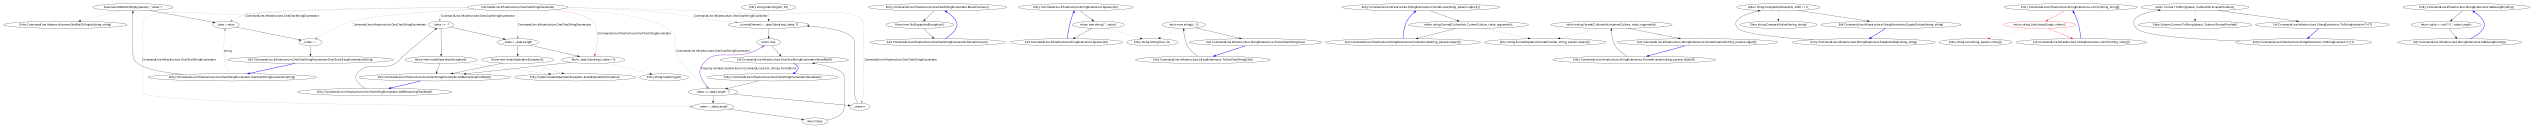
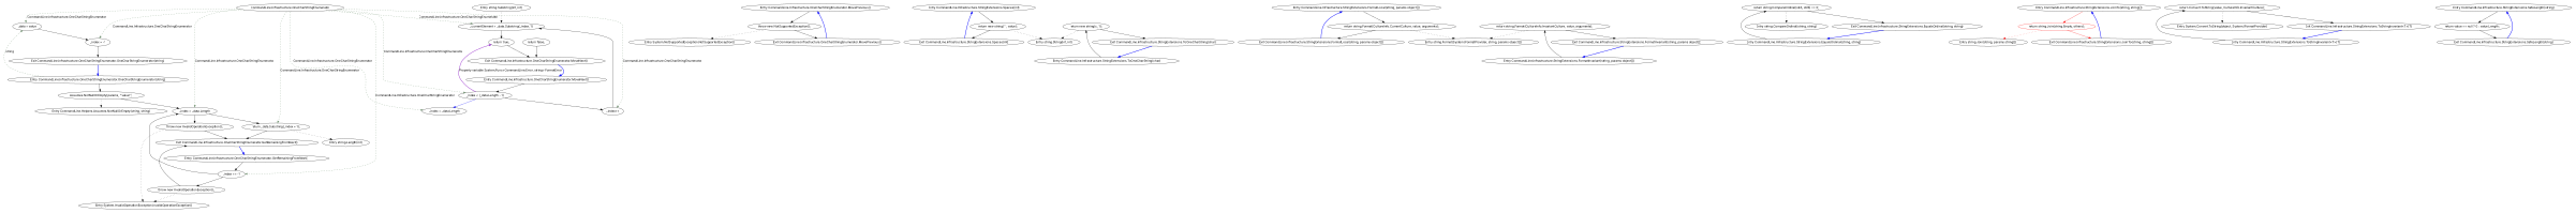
  digraph {
    fontname=Inter
    node [cluster="CommandLine.Infrastructure.OneCharStringEnumerator.MoveNext()" file="SentenceBuilder.cs" fontname=Inter span="0-0"]
    edge [fontname=Inter style=solid]
    n1 [cluster="CommandLine.Helpers.Assumes.NotNullOrEmpty(string, string)" label="Entry CommandLine.Helpers.Assumes.NotNullOrEmpty(string, string)" span="49-49"]
    n2 [cluster="string.Substring(int, int)" label="Entry string.Substring(int, int)"]
    n3 [label="_currentElement = _data.Substring(_index, 1)" span="94-94"]
    n4 [cluster="CommandLine.Infrastructure.OneCharStringEnumerator.MovePrevious()" label="Entry CommandLine.Infrastructure.OneCharStringEnumerator.MovePrevious()" span="117-117"]
    n5 [cluster="CommandLine.Infrastructure.OneCharStringEnumerator.MovePrevious()" label="throw new NotSupportedException();" span="119-119"]
    n6 [cluster="CommandLine.Infrastructure.OneCharStringEnumerator.MovePrevious()" label="Exit CommandLine.Infrastructure.OneCharStringEnumerator.MovePrevious()" span="117-117"]
-   n8 [cluster="string.Substring(int)" label="Entry string.Substring(int)"]
+   n7 [cluster="System.NotSupportedException.NotSupportedException()" label="Entry System.NotSupportedException.NotSupportedException()"]
+   n8 [cluster="string.Substring(int)" label="Entry string.Length(int)"]
    n9 [cluster="CommandLine.Infrastructure.OneCharStringEnumerator.GetRemainingFromNext()" label="Entry CommandLine.Infrastructure.OneCharStringEnumerator.GetRemainingFromNext()" span="102-102"]
    n10 [cluster="CommandLine.Infrastructure.OneCharStringEnumerator.GetRemainingFromNext()" label="_index == -1" span="104-104"]
    n11 [cluster="CommandLine.Infrastructure.OneCharStringEnumerator.GetRemainingFromNext()" label="throw new InvalidOperationException();" span="106-106"]
    n12 [cluster="CommandLine.Infrastructure.OneCharStringEnumerator.GetRemainingFromNext()" label="_index > _data.Length" span="109-109"]
    n13 [cluster="CommandLine.Infrastructure.OneCharStringEnumerator.GetRemainingFromNext()" label="Exit CommandLine.Infrastructure.OneCharStringEnumerator.GetRemainingFromNext()" span="102-102"]
    n14 [cluster="System.InvalidOperationException.InvalidOperationException()" label="Entry System.InvalidOperationException.InvalidOperationException()"]
    n15 [cluster="CommandLine.Infrastructure.OneCharStringEnumerator.GetRemainingFromNext()" label="throw new InvalidOperationException();" span="111-111"]
    n16 [cluster="CommandLine.Infrastructure.OneCharStringEnumerator.GetRemainingFromNext()" label="return _data.Substring(_index + 1);" span="114-114"]
    n17 [label="Entry CommandLine.Infrastructure.OneCharStringEnumerator.MoveNext()" span="89-89"]
    n18 [label="_index < (_data.Length - 1)" span="91-91"]
    n19 [label="_index++" span="93-93"]
    n20 [label="_index = _data.Length" span="98-98"]
    n21 [label="return true;" span="95-95"]
    n22 [label="return false;" span="99-99"]
    n23 [label="Exit CommandLine.Infrastructure.OneCharStringEnumerator.MoveNext()" span="89-89"]
    n24 [cluster="CommandLine.Infrastructure.OneCharStringEnumerator.OneCharStringEnumerator(string)" label="Entry CommandLine.Infrastructure.OneCharStringEnumerator.OneCharStringEnumerator(string)" span="36-36"]
    n25 [cluster="CommandLine.Infrastructure.OneCharStringEnumerator.OneCharStringEnumerator(string)" label="Assumes.NotNullOrEmpty(params, ''value'')" span="38-38"]
    n26 [cluster="CommandLine.Infrastructure.OneCharStringEnumerator.OneCharStringEnumerator(string)" label="_data = value" span="39-39"]
    n27 [cluster="CommandLine.Infrastructure.OneCharStringEnumerator.OneCharStringEnumerator(string)" label="_index = -1" span="40-40"]
    n28 [cluster="CommandLine.Infrastructure.OneCharStringEnumerator.OneCharStringEnumerator(string)" label="Exit CommandLine.Infrastructure.OneCharStringEnumerator.OneCharStringEnumerator(string)" span="36-36"]
    n29 [label="CommandLine.Infrastructure.OneCharStringEnumerator" cluster="" span=""]
    n30 [cluster="CommandLine.Infrastructure.StringExtensions.Spaces(int)" file="StringExtensions.cs" label="Entry CommandLine.Infrastructure.StringExtensions.Spaces(int)" span="29-29"]
    n31 [cluster="CommandLine.Infrastructure.StringExtensions.Spaces(int)" file="StringExtensions.cs" label="return new string(' ', value);" span="31-31"]
    n32 [cluster="CommandLine.Infrastructure.StringExtensions.Spaces(int)" file="StringExtensions.cs" label="Exit CommandLine.Infrastructure.StringExtensions.Spaces(int)" span="29-29"]
-   n33 [cluster="string.String(char, int)" file="StringExtensions.cs" label="Entry string.String(char, int)"]
+   n33 [cluster="string.String(char, int)" file="StringExtensions.cs" label="Entry string.String(int, int)"]
    n34 [cluster="CommandLine.Infrastructure.StringExtensions.FormatLocal(string, params object[])" file="StringExtensions.cs" label="Entry CommandLine.Infrastructure.StringExtensions.FormatLocal(string, params object[])" span="24-24"]
    n35 [cluster="CommandLine.Infrastructure.StringExtensions.FormatLocal(string, params object[])" file="StringExtensions.cs" label="return string.Format(CultureInfo.CurrentCulture, value, arguments);" span="26-26"]
    n36 [cluster="CommandLine.Infrastructure.StringExtensions.FormatLocal(string, params object[])" file="StringExtensions.cs" label="Exit CommandLine.Infrastructure.StringExtensions.FormatLocal(string, params object[])" span="24-24"]
    n37 [cluster="string.Format(System.IFormatProvider, string, params object[])" file="StringExtensions.cs" label="Entry string.Format(System.IFormatProvider, string, params object[])"]
    n38 [cluster="string.CompareOrdinal(string, string)" file="StringExtensions.cs" label="Entry string.CompareOrdinal(string, string)"]
    n39 [cluster="CommandLine.Infrastructure.StringExtensions.JoinTo(string, string[])" file="StringExtensions.cs" label="Entry CommandLine.Infrastructure.StringExtensions.JoinTo(string, string[])" span="44-44"]
    n40 [cluster="CommandLine.Infrastructure.StringExtensions.JoinTo(string, string[])" color=red community=0 file="StringExtensions.cs" label="return string.Join(string.Empty, others);" span="46-46"]
    n41 [cluster="CommandLine.Infrastructure.StringExtensions.JoinTo(string, string[])" file="StringExtensions.cs" label="Exit CommandLine.Infrastructure.StringExtensions.JoinTo(string, string[])" span="44-44"]
    n42 [cluster="string.Join(string, params string[])" file="StringExtensions.cs" label="Entry string.Join(string, params string[])"]
    n43 [cluster="System.Convert.ToString(object, System.IFormatProvider)" file="StringExtensions.cs" label="Entry System.Convert.ToString(object, System.IFormatProvider)"]
    n44 [cluster="CommandLine.Infrastructure.StringExtensions.EqualsOrdinal(string, string)" file="StringExtensions.cs" label="Entry CommandLine.Infrastructure.StringExtensions.EqualsOrdinal(string, string)" span="34-34"]
    n45 [cluster="CommandLine.Infrastructure.StringExtensions.EqualsOrdinal(string, string)" file="StringExtensions.cs" label="return string.CompareOrdinal(strA, strB) == 0;" span="36-36"]
    n46 [cluster="CommandLine.Infrastructure.StringExtensions.EqualsOrdinal(string, string)" file="StringExtensions.cs" label="Exit CommandLine.Infrastructure.StringExtensions.EqualsOrdinal(string, string)" span="34-34"]
    n47 [cluster="CommandLine.Infrastructure.StringExtensions.SafeLength(string)" file="StringExtensions.cs" label="Entry CommandLine.Infrastructure.StringExtensions.SafeLength(string)" span="39-39"]
    n48 [cluster="CommandLine.Infrastructure.StringExtensions.SafeLength(string)" file="StringExtensions.cs" label="return value == null ? 0 : value.Length;" span="41-41"]
    n49 [cluster="CommandLine.Infrastructure.StringExtensions.SafeLength(string)" file="StringExtensions.cs" label="Exit CommandLine.Infrastructure.StringExtensions.SafeLength(string)" span="39-39"]
    n50 [cluster="CommandLine.Infrastructure.StringExtensions.FormatInvariant(string, params object[])" file="StringExtensions.cs" label="Entry CommandLine.Infrastructure.StringExtensions.FormatInvariant(string, params object[])" span="19-19"]
    n51 [cluster="CommandLine.Infrastructure.StringExtensions.FormatInvariant(string, params object[])" file="StringExtensions.cs" label="return string.Format(CultureInfo.InvariantCulture, value, arguments);" span="21-21"]
    n52 [cluster="CommandLine.Infrastructure.StringExtensions.FormatInvariant(string, params object[])" file="StringExtensions.cs" label="Exit CommandLine.Infrastructure.StringExtensions.FormatInvariant(string, params object[])" span="19-19"]
    n53 [cluster="CommandLine.Infrastructure.StringExtensions.ToOneCharString(char)" file="StringExtensions.cs" label="Entry CommandLine.Infrastructure.StringExtensions.ToOneCharString(char)" span="9-9"]
    n54 [cluster="CommandLine.Infrastructure.StringExtensions.ToOneCharString(char)" file="StringExtensions.cs" label="return new string(c, 1);" span="11-11"]
    n55 [cluster="CommandLine.Infrastructure.StringExtensions.ToOneCharString(char)" file="StringExtensions.cs" label="Exit CommandLine.Infrastructure.StringExtensions.ToOneCharString(char)" span="9-9"]
    n56 [cluster="CommandLine.Infrastructure.StringExtensions.ToStringInvariant<T>(T)" file="StringExtensions.cs" label="Entry CommandLine.Infrastructure.StringExtensions.ToStringInvariant<T>(T)" span="14-14"]
    n57 [cluster="CommandLine.Infrastructure.StringExtensions.ToStringInvariant<T>(T)" file="StringExtensions.cs" label="return Convert.ToString(value, CultureInfo.InvariantCulture);" span="16-16"]
    n58 [cluster="CommandLine.Infrastructure.StringExtensions.ToStringInvariant<T>(T)" file="StringExtensions.cs" label="Exit CommandLine.Infrastructure.StringExtensions.ToStringInvariant<T>(T)" span="14-14"]
    n2 -> n3 [style=dotted]
    n3 -> n21
    n4 -> n5
    n5 -> n6
+   n5 -> n7 [style=dotted]
    n6 -> n4 [color=blue style=bold]
    n9 -> n10
    n10 -> n11
    n10 -> n12
    n11 -> n13
    n11 -> n14 [style=dotted]
    n12 -> n15
    n12 -> n16
    n13 -> n9 [color=blue style=bold]
    n15 -> n13
    n15 -> n14 [style=dotted]
    n16 -> n8 [style=dotted]
    n16 -> n13
    n17 -> n18
    n18 -> n19
-   n18 -> n20
+   n18 -> n20 [color=blue]
    n18 -> n21 [color=darkorchid label="Property variable System.Func<CommandLine.Error, string> FormatError" style=bold]
    n19 -> n3
-   n20 -> n22
    n21 -> n23
    n22 -> n23
    n23 -> n17 [color=blue style=bold]
    n24 -> n25
    n24 -> n26 [color=darkseagreen4 label=string style=dashed]
    n25 -> n1 [style=dotted]
-   n25 -> n26
+   n25 -> n12
    n26 -> n27
    n27 -> n28
    n28 -> n24 [color=blue style=bold]
    n29 -> n3 [color=darkseagreen4 label="CommandLine.Infrastructure.OneCharStringEnumerator" style=dashed]
    n29 -> n10 [color=darkseagreen4 label="CommandLine.Infrastructure.OneCharStringEnumerator" style=dashed]
    n29 -> n12 [color=darkseagreen4 label="CommandLine.Infrastructure.OneCharStringEnumerator" style=dashed]
-   n29 -> n16 [color=red label="CommandLine.Infrastructure.OneCharStringEnumerator" style=dashed]
+   n29 -> n16 [color=darkseagreen4 label="CommandLine.Infrastructure.OneCharStringEnumerator" style=dashed]
    n29 -> n18 [color=darkseagreen4 label="CommandLine.Infrastructure.OneCharStringEnumerator" style=dashed]
    n29 -> n19 [color=darkseagreen4 label="CommandLine.Infrastructure.OneCharStringEnumerator" style=dashed]
    n29 -> n20 [color=darkseagreen4 label="CommandLine.Infrastructure.OneCharStringEnumerator" style=dashed]
    n29 -> n26 [color=darkseagreen4 label="CommandLine.Infrastructure.OneCharStringEnumerator" style=dashed]
    n29 -> n27 [color=darkseagreen4 label="CommandLine.Infrastructure.OneCharStringEnumerator" style=dashed]
    n30 -> n31
    n31 -> n32
    n31 -> n33 [style=dotted]
    n32 -> n30 [color=blue style=bold]
    n34 -> n35
    n35 -> n36
    n35 -> n37 [style=dotted]
    n36 -> n34 [color=blue style=bold]
    n39 -> n40 [color=red]
    n40 -> n41 [color=red]
    n40 -> n42 [color=red style=dotted]
    n41 -> n39 [color=blue style=bold]
    n44 -> n45
    n45 -> n38 [style=dotted]
    n45 -> n46
    n46 -> n44 [color=blue style=bold]
    n47 -> n48
    n48 -> n49
    n49 -> n47 [color=blue style=bold]
    n50 -> n51
    n51 -> n37 [style=dotted]
    n51 -> n52
    n52 -> n50 [color=blue style=bold]
    n53 -> n54
    n54 -> n33 [style=dotted]
    n54 -> n55
    n55 -> n53 [color=blue style=bold]
    n56 -> n57
    n57 -> n43 [style=dotted]
    n57 -> n58
    n58 -> n56 [color=blue style=bold]
  }
